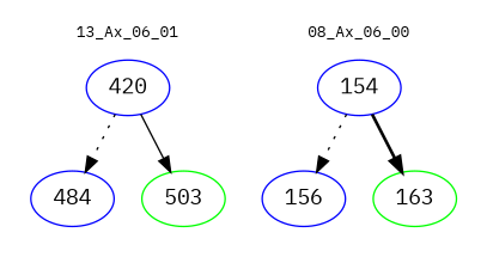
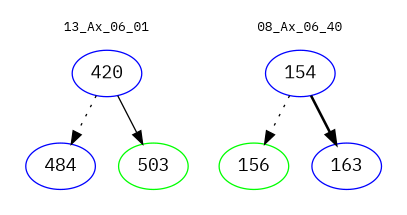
  digraph {
    fontname="IBM Plex Mono"
    node [color=blue fontname="IBM Plex Mono"]
    edge [color=black fontname="IBM Plex Mono" style=dotted]
    n1 [label=420]
    n2 [label=484]
    n3 [color=green label=503]
    n4 [label=154]
-   n5 [label=156]
-   n6 [color=green label=163]
+   n5 [color=green label=156]
+   n6 [label=163]
    subgraph cluster_1 {
      color=white
      fontsize=10
      label="13_Ax_06_01"
      n1
      n2
      n3
    }
    subgraph cluster_2 {
      color=white
      fontsize=10
-     label="08_Ax_06_00"
+     label="08_Ax_06_40"
      n4
      n5
      n6
    }
    n1 -> n2
    n1 -> n3 [style=solid]
    n4 -> n5
    n4 -> n6 [style=bold]
  }
